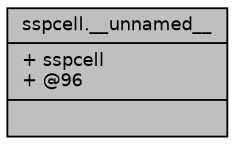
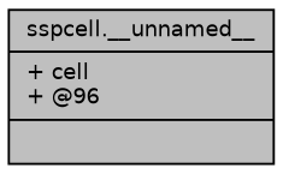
  digraph {
-   n1 [color=black fillcolor=grey75 fontcolor=black fontname=Helvetica fontsize=10 height=0.2 label="{sspcell.__unnamed__\n|+ sspcell\l+ @96\l|}" shape=record style=filled width=0.4]
+   n1 [color=black fillcolor=grey75 fontcolor=black fontname=Helvetica fontsize=10 height=0.2 label="{sspcell.__unnamed__\n|+ cell\l+ @96\l|}" shape=record style=filled width=0.4]
  }
